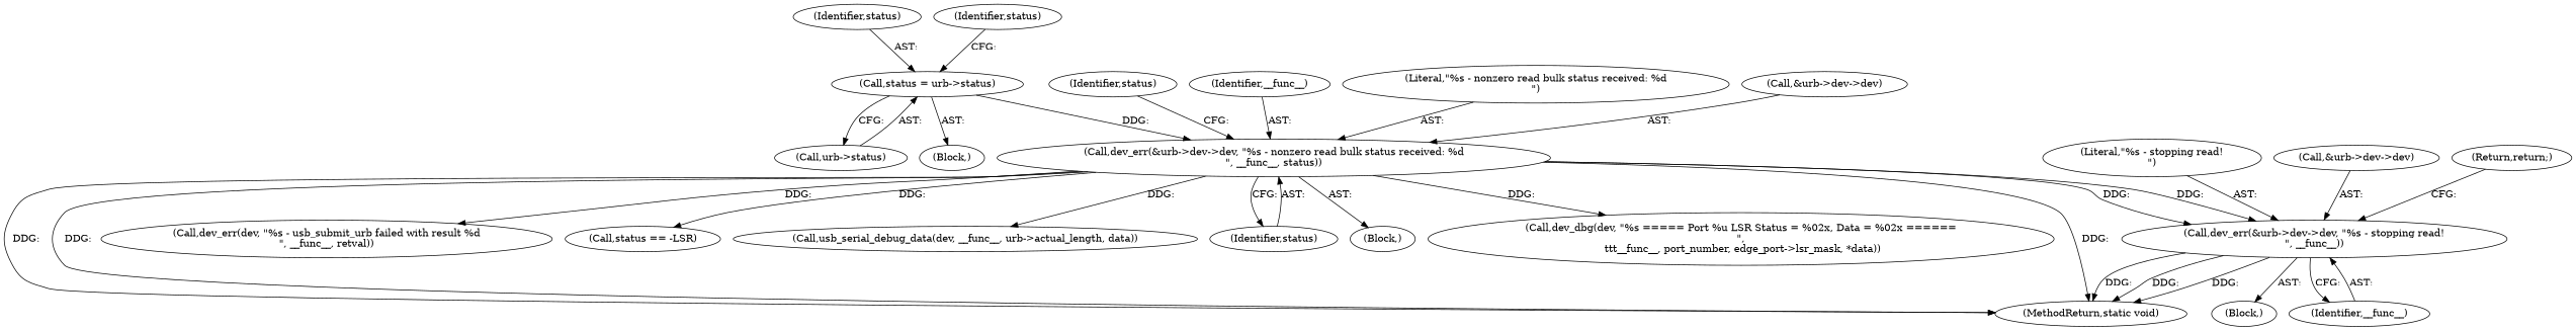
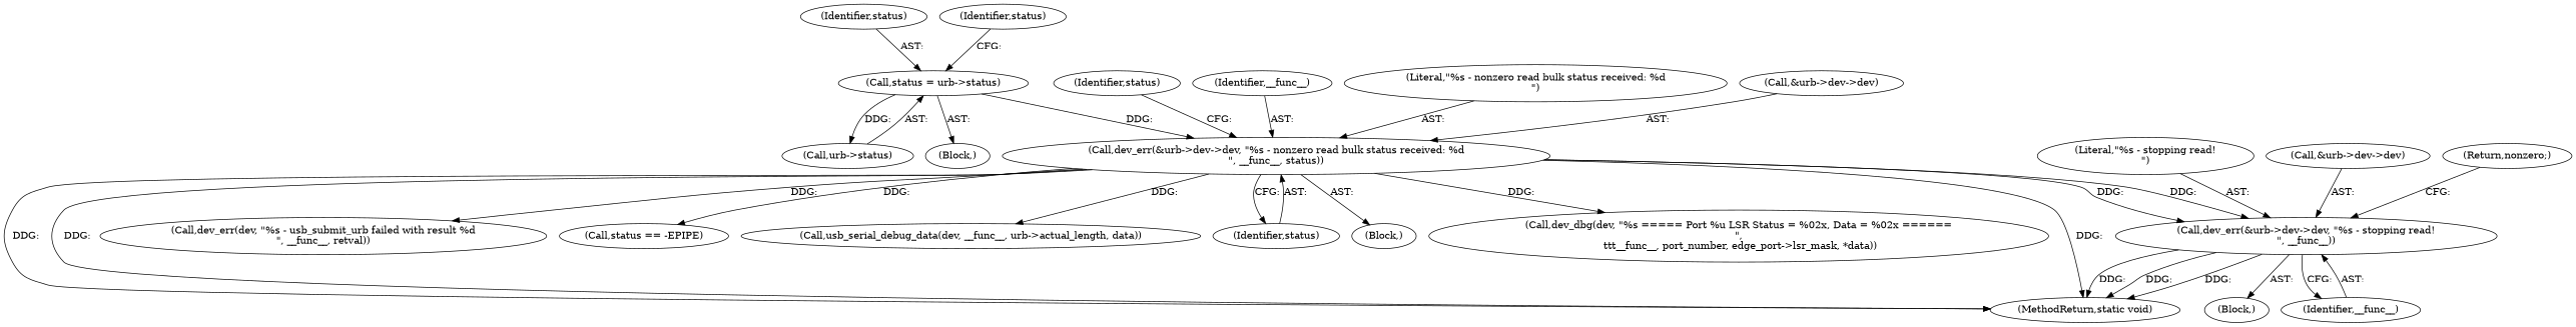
  digraph {
    n1 [label="(Call,dev_err(&urb->dev->dev, \"%s - stopping read!\n\", __func__))"]
    n2 [label="(Block,)"]
    n3 [label="(Identifier,__func__)"]
    n4 [label="(MethodReturn,static void)"]
    n5 [label="(Call,dev_err(&urb->dev->dev, \"%s - nonzero read bulk status received: %d\n\", __func__, status))"]
    n6 [label="(Call,dev_err(dev, \"%s - usb_submit_urb failed with result %d\n\", __func__, retval))"]
-   n7 [label="(Call,status == -LSR)"]
+   n7 [label="(Call,status == -EPIPE)"]
    n8 [label="(Call,usb_serial_debug_data(dev, __func__, urb->actual_length, data))"]
    n9 [label="(Identifier,status)"]
    n10 [label="(Block,)"]
    n11 [label="(Call,dev_dbg(dev, \"%s ===== Port %u LSR Status = %02x, Data = %02x ======\n\",\n \t\t\t__func__, port_number, edge_port->lsr_mask, *data))"]
    n12 [label="(Call,status = urb->status)"]
    n13 [label="(Call,urb->status)"]
    n14 [label="(Block,)"]
    n15 [label="(Literal,\"%s - stopping read!\n\")"]
    n16 [label="(Identifier,status)"]
    n17 [label="(Identifier,status)"]
    n18 [label="(Call,&urb->dev->dev)"]
    n19 [label="(Identifier,__func__)"]
-   n20 [label="(Return,return;)"]
+   n20 [label="(Return,nonzero;)"]
    n21 [label="(Literal,\"%s - nonzero read bulk status received: %d\n\")"]
    n22 [label="(Identifier,status)"]
    n23 [label="(Call,&urb->dev->dev)"]
    n1 -> n2 [label="AST: "]
    n1 -> n3 [label="CFG: "]
    n1 -> n4 [label="DDG: "]
    n1 -> n4 [label="DDG: "]
    n1 -> n4 [label="DDG: "]
    n3 -> n1 [label="AST: "]
    n5 -> n1 [label="DDG: "]
    n5 -> n1 [label="DDG: "]
    n5 -> n4 [label="DDG: "]
    n5 -> n4 [label="DDG: "]
    n5 -> n4 [label="DDG: "]
    n5 -> n6 [label="DDG: "]
    n5 -> n7 [label="DDG: "]
    n5 -> n8 [label="DDG: "]
    n5 -> n9 [label="CFG: "]
    n5 -> n10 [label="AST: "]
    n5 -> n11 [label="DDG: "]
    n9 -> n5 [label="AST: "]
    n12 -> n5 [label="DDG: "]
-   n12 -> n13 [label="CFG: "]
+   n12 -> n13 [label="DDG: "]
    n12 -> n14 [label="AST: "]
    n13 -> n12 [label="AST: "]
    n15 -> n1 [label="AST: "]
    n16 -> n5 [label="CFG: "]
    n17 -> n12 [label="AST: "]
    n18 -> n1 [label="AST: "]
    n19 -> n5 [label="AST: "]
    n20 -> n1 [label="CFG: "]
    n21 -> n5 [label="AST: "]
    n22 -> n12 [label="CFG: "]
    n23 -> n5 [label="AST: "]
  }
